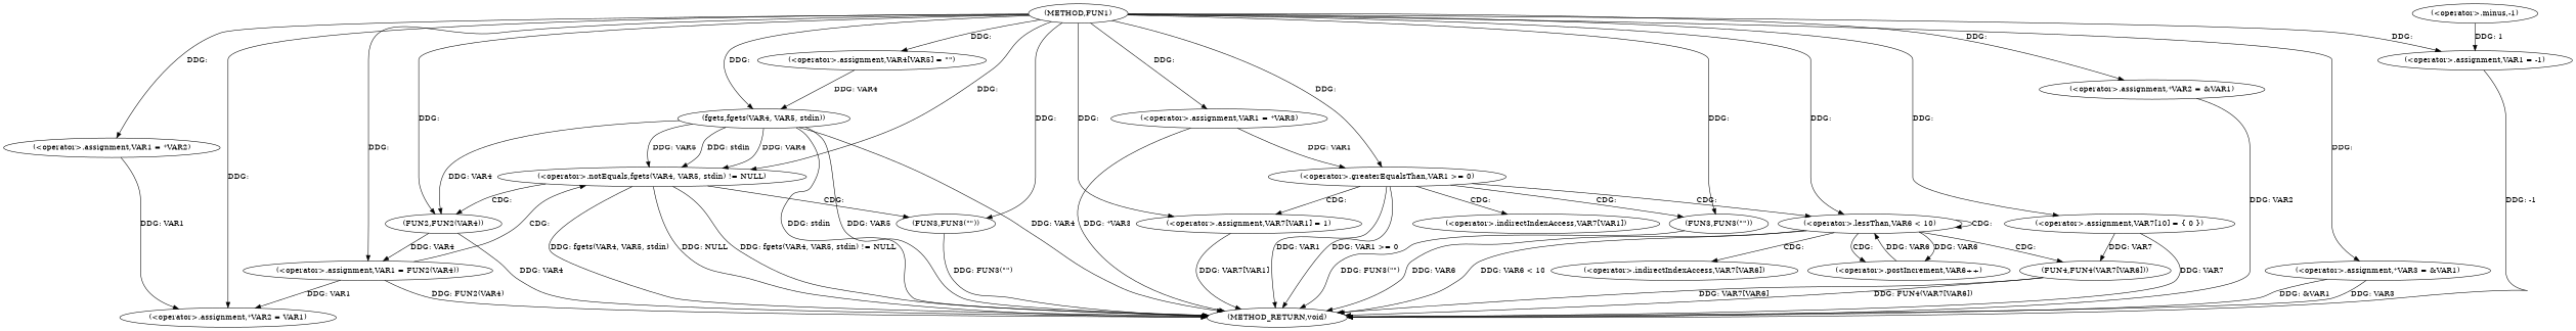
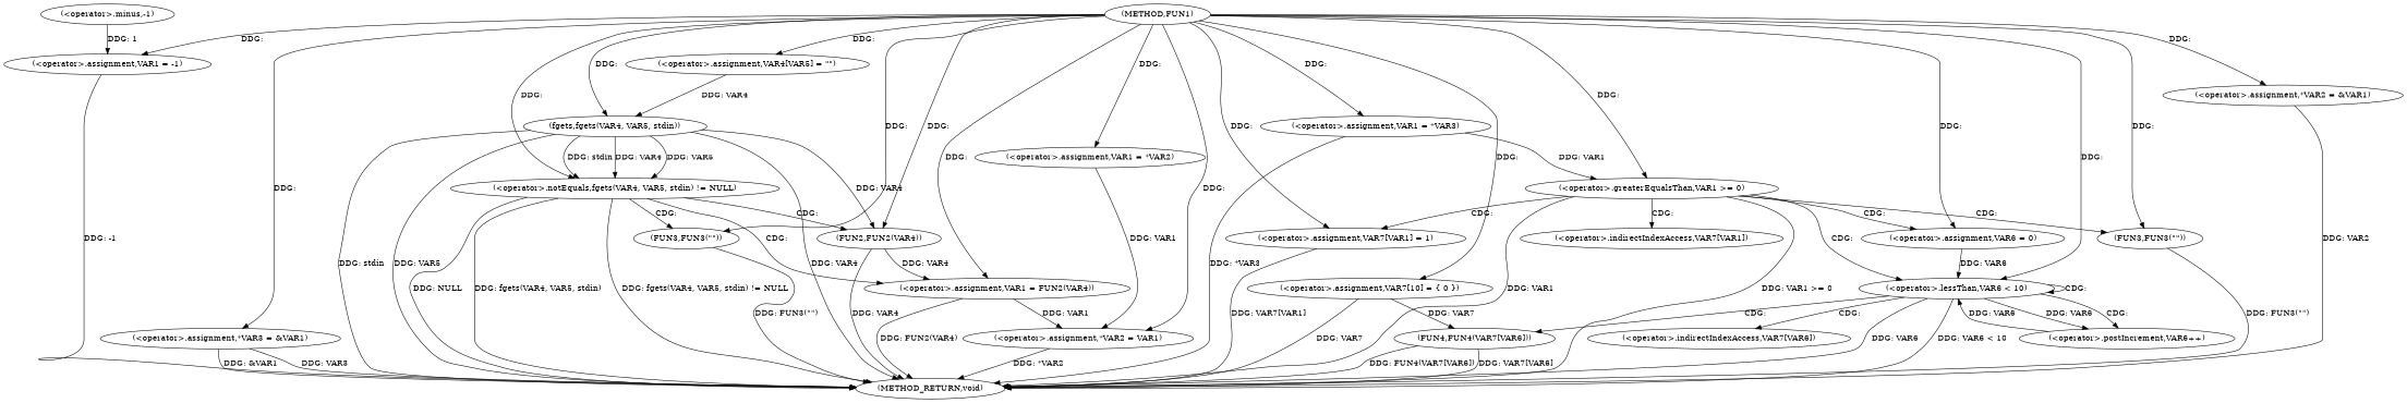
  digraph {
    n1 [label="(METHOD,FUN1)"]
    n2 [label="(<operator>.assignment,*VAR2 = &VAR1)"]
    n3 [label="(<operator>.assignment,*VAR3 = &VAR1)"]
    n4 [label="(<operator>.assignment,VAR1 = -1)"]
    n5 [label="(<operator>.assignment,VAR1 = *VAR2)"]
    n6 [label="(<operator>.assignment,VAR4[VAR5] = \"\")"]
    n7 [label="(<operator>.notEquals,fgets(VAR4, VAR5, stdin) != NULL)"]
    n8 [label="(fgets,fgets(VAR4, VAR5, stdin))"]
    n9 [label="(<operator>.assignment,VAR1 = FUN2(VAR4))"]
    n10 [label="(FUN2,FUN2(VAR4))"]
    n11 [label="(FUN3,FUN3(\"\"))"]
    n12 [label="(<operator>.assignment,*VAR2 = VAR1)"]
    n13 [label="(<operator>.assignment,VAR1 = *VAR3)"]
    n14 [label="(<operator>.assignment,VAR7[10] = { 0 })"]
    n15 [label="(<operator>.greaterEqualsThan,VAR1 >= 0)"]
    n16 [label="(<operator>.assignment,VAR7[VAR1] = 1)"]
+   n17 [label="(<operator>.assignment,VAR6 = 0)"]
    n18 [label="(<operator>.lessThan,VAR6 < 10)"]
    n19 [label="(FUN3,FUN3(\"\"))"]
    n20 [label="(METHOD_RETURN,void)"]
    n21 [label="(<operator>.minus,-1)"]
    n22 [label="(FUN4,FUN4(VAR7[VAR6]))"]
    n23 [label="(<operator>.indirectIndexAccess,VAR7[VAR1])"]
    n24 [label="(<operator>.postIncrement,VAR6++)"]
    n25 [label="(<operator>.indirectIndexAccess,VAR7[VAR6])"]
    n1 -> n2 [label="DDG: "]
    n1 -> n3 [label="DDG: "]
    n1 -> n4 [label="DDG: "]
    n1 -> n5 [label="DDG: "]
    n1 -> n6 [label="DDG: "]
    n1 -> n7 [label="DDG: "]
    n1 -> n8 [label="DDG: "]
    n1 -> n9 [label="DDG: "]
    n1 -> n10 [label="DDG: "]
    n1 -> n11 [label="DDG: "]
    n1 -> n12 [label="DDG: "]
    n1 -> n13 [label="DDG: "]
    n1 -> n14 [label="DDG: "]
    n1 -> n15 [label="DDG: "]
    n1 -> n16 [label="DDG: "]
+   n1 -> n17 [label="DDG: "]
    n1 -> n18 [label="DDG: "]
    n1 -> n19 [label="DDG: "]
    n2 -> n20 [label="DDG: VAR2"]
    n3 -> n20 [label="DDG: VAR3"]
    n3 -> n20 [label="DDG: &VAR1"]
    n4 -> n20 [label="DDG: -1"]
    n5 -> n12 [label="DDG: VAR1"]
    n6 -> n8 [label="DDG: VAR4"]
-   n9 -> n7 [label="CDG: "]
+   n7 -> n9 [label="CDG: "]
    n7 -> n10 [label="CDG: "]
    n7 -> n11 [label="CDG: "]
    n7 -> n20 [label="DDG: fgets(VAR4, VAR5, stdin)"]
    n7 -> n20 [label="DDG: fgets(VAR4, VAR5, stdin) != NULL"]
    n7 -> n20 [label="DDG: NULL"]
    n8 -> n7 [label="DDG: VAR4"]
    n8 -> n7 [label="DDG: VAR5"]
    n8 -> n7 [label="DDG: stdin"]
    n8 -> n10 [label="DDG: VAR4"]
    n8 -> n20 [label="DDG: stdin"]
    n8 -> n20 [label="DDG: VAR5"]
    n8 -> n20 [label="DDG: VAR4"]
    n9 -> n12 [label="DDG: VAR1"]
    n9 -> n20 [label="DDG: FUN2(VAR4)"]
    n10 -> n9 [label="DDG: VAR4"]
    n10 -> n20 [label="DDG: VAR4"]
    n11 -> n20 [label="DDG: FUN3(\"\")"]
+   n12 -> n20 [label="DDG: *VAR2"]
    n13 -> n15 [label="DDG: VAR1"]
    n13 -> n20 [label="DDG: *VAR3"]
    n14 -> n20 [label="DDG: VAR7"]
    n14 -> n22 [label="DDG: VAR7"]
    n15 -> n16 [label="CDG: "]
+   n15 -> n17 [label="CDG: "]
    n15 -> n18 [label="CDG: "]
    n15 -> n19 [label="CDG: "]
    n15 -> n20 [label="DDG: VAR1 >= 0"]
    n15 -> n20 [label="DDG: VAR1"]
    n15 -> n23 [label="CDG: "]
    n16 -> n20 [label="DDG: VAR7[VAR1]"]
+   n17 -> n18 [label="DDG: VAR6"]
    n18 -> n18 [label="CDG: "]
    n18 -> n20 [label="DDG: VAR6 < 10"]
    n18 -> n20 [label="DDG: VAR6"]
    n18 -> n22 [label="CDG: "]
    n18 -> n24 [label="DDG: VAR6"]
    n18 -> n24 [label="CDG: "]
    n18 -> n25 [label="CDG: "]
    n19 -> n20 [label="DDG: FUN3(\"\")"]
    n21 -> n4 [label="DDG: 1"]
    n22 -> n20 [label="DDG: FUN4(VAR7[VAR6])"]
    n22 -> n20 [label="DDG: VAR7[VAR6]"]
    n24 -> n18 [label="DDG: VAR6"]
  }
